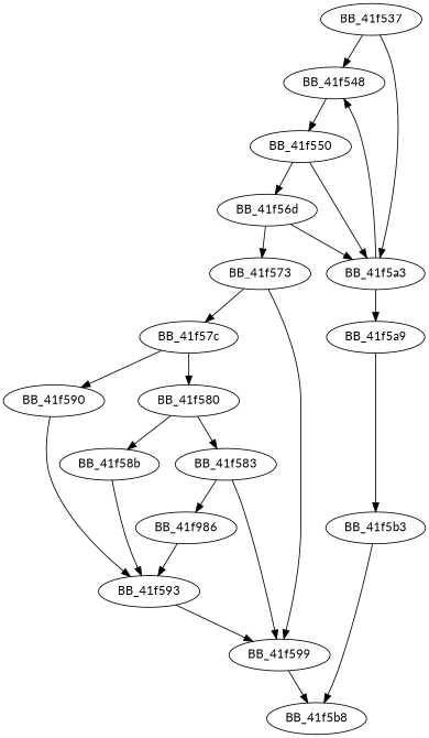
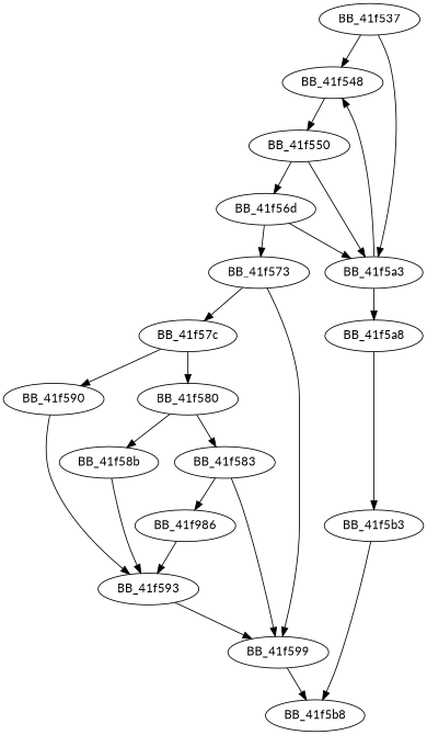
  digraph {
    fontname=Lato
    node [fontname=Lato]
    edge [fontname=Lato]
    BB_41f537
    BB_41f548
    BB_41f5a3
    BB_41f550
-   BB_41f5a8 [label=BB_41f5a9]
+   BB_41f5a8
    BB_41f56d
    BB_41f5b3
    BB_41f573
    BB_41f57c
    BB_41f599
    BB_41f580
    BB_41f590
    BB_41f5b8
    BB_41f583
    BB_41f58b
    BB_41f593
    n17 [label=BB_41f986]
    BB_41f537 -> BB_41f548
    BB_41f537 -> BB_41f5a3
    BB_41f548 -> BB_41f550
    BB_41f5a3 -> BB_41f548
    BB_41f5a3 -> BB_41f5a8
    BB_41f550 -> BB_41f5a3
    BB_41f550 -> BB_41f56d
    BB_41f5a8 -> BB_41f5b3
    BB_41f56d -> BB_41f5a3
    BB_41f56d -> BB_41f573
    BB_41f5b3 -> BB_41f5b8
    BB_41f573 -> BB_41f57c
    BB_41f573 -> BB_41f599
    BB_41f57c -> BB_41f580
    BB_41f57c -> BB_41f590
    BB_41f599 -> BB_41f5b8
    BB_41f580 -> BB_41f583
    BB_41f580 -> BB_41f58b
    BB_41f590 -> BB_41f593
    BB_41f583 -> BB_41f599
    BB_41f583 -> n17
    BB_41f58b -> BB_41f593
    BB_41f593 -> BB_41f599
    n17 -> BB_41f593
  }
